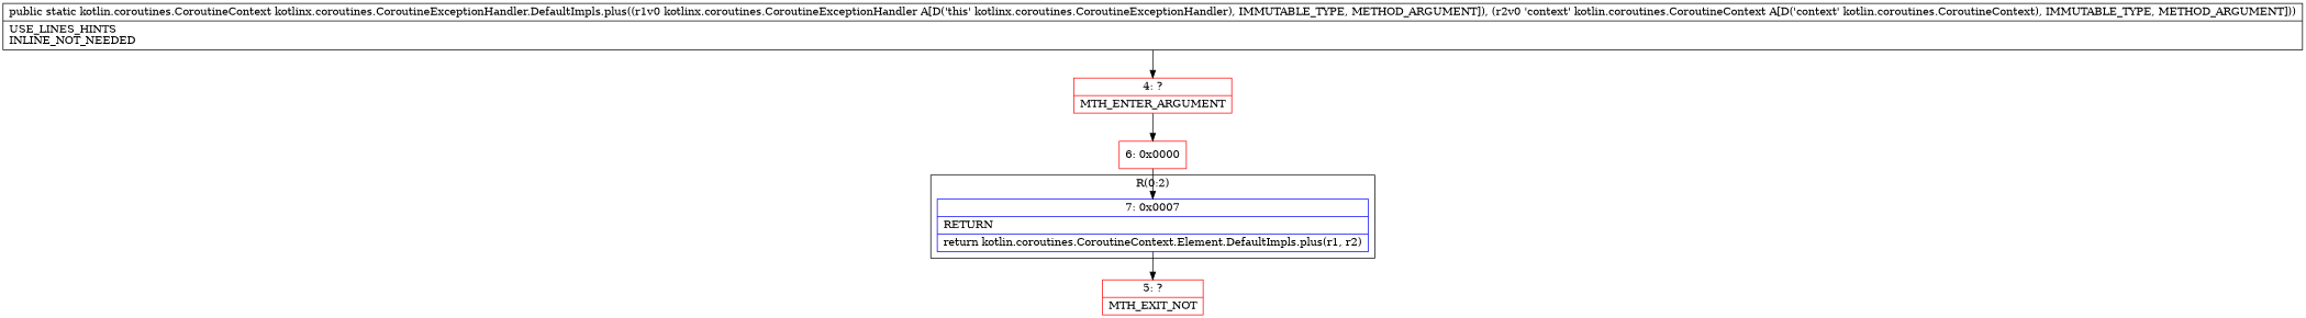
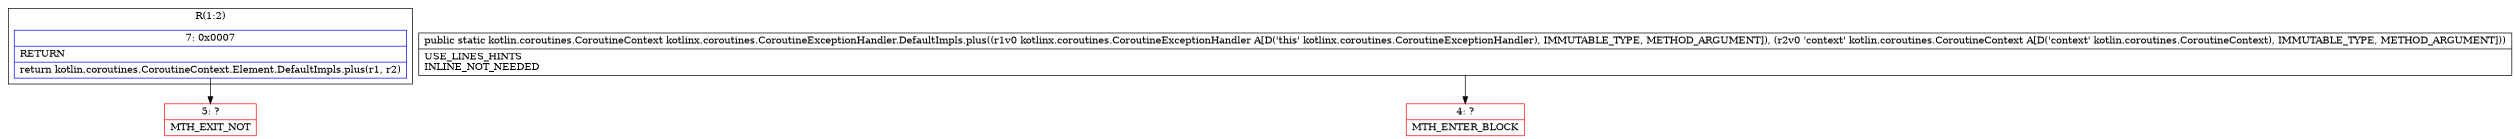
  digraph {
    node [color=red shape=record]
    n1 [color=blue label="{7\:\ 0x0007|RETURN\l|return kotlin.coroutines.CoroutineContext.Element.DefaultImpls.plus(r1, r2)\l}"]
    n2 [label="{5\:\ ?|MTH_EXIT_NOT\l}"]
-   n3 [label="{4\:\ ?|MTH_ENTER_ARGUMENT\l}"]
-   n4 [label="{6\:\ 0x0000}"]
+   n3 [label="{4\:\ ?|MTH_ENTER_BLOCK\l}"]
    n5 [label="{public static kotlin.coroutines.CoroutineContext kotlinx.coroutines.CoroutineExceptionHandler.DefaultImpls.plus((r1v0 kotlinx.coroutines.CoroutineExceptionHandler A[D('this' kotlinx.coroutines.CoroutineExceptionHandler), IMMUTABLE_TYPE, METHOD_ARGUMENT]), (r2v0 'context' kotlin.coroutines.CoroutineContext A[D('context' kotlin.coroutines.CoroutineContext), IMMUTABLE_TYPE, METHOD_ARGUMENT]))  | USE_LINES_HINTS\lINLINE_NOT_NEEDED\l}" color=""]
    subgraph cluster_1 {
-     label="R(0:2)"
+     label="R(1:2)"
      n1
    }
    n1 -> n2
-   n3 -> n4
-   n4 -> n1
    n5 -> n3
  }
